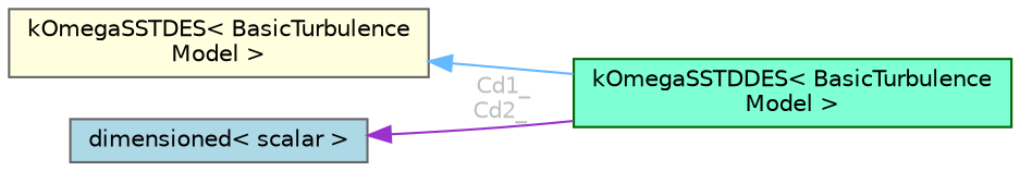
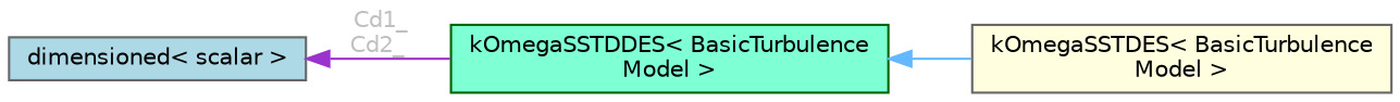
  digraph {
    rankdir=LR
    node [color=gray40 fontname=Helvetica fontsize=10 shape=box style=filled]
    edge [dir=back fontname=Helvetica fontsize=10 labelfontname=Helvetica labelfontsize=10 style=solid]
    n1 [color=darkgreen fillcolor=aquamarine fontcolor=black height=0.2 label="kOmegaSSTDDES\< BasicTurbulence\lModel \>" width=0.4]
    n2 [fillcolor=lightyellow height=0.2 label="kOmegaSSTDES\< BasicTurbulence\lModel \>" width=0.4]
    n3 [fillcolor=lightblue height=0.2 label="dimensioned\< scalar \>" width=0.4]
-   n2 -> n1 [color=steelblue1]
+   n1 -> n2 [color=steelblue1]
    n3 -> n1 [color=darkorchid3 fontcolor=grey label=" Cd1_\nCd2_"]
  }
